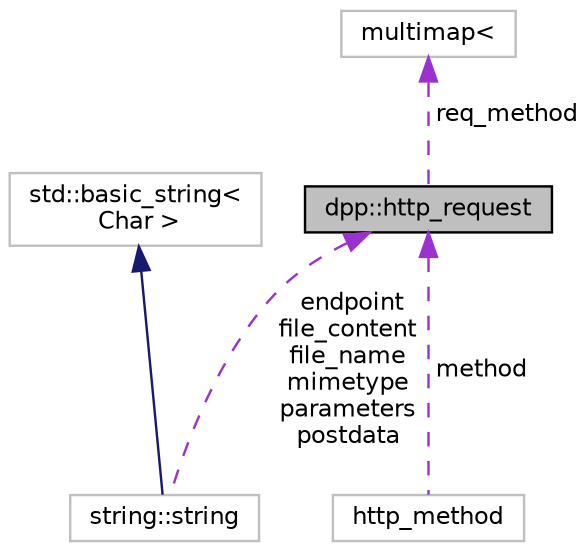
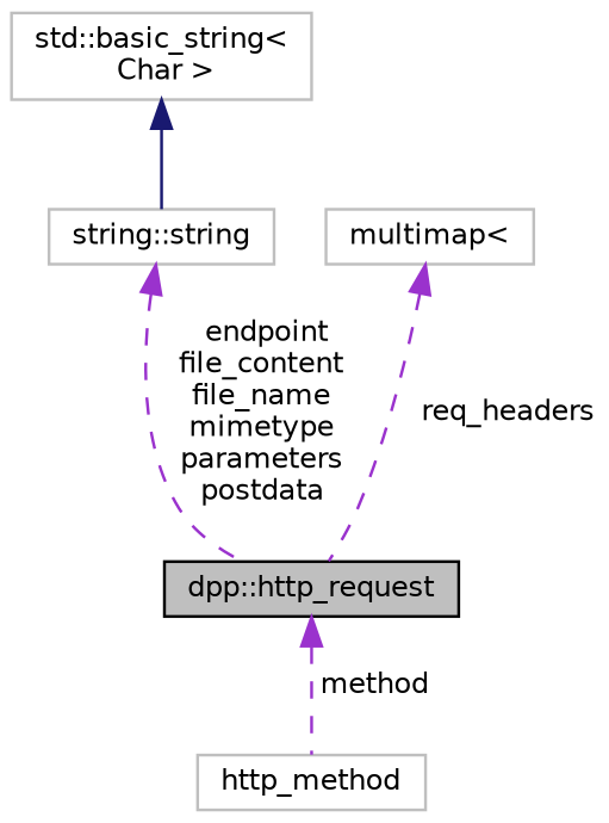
  digraph {
    node [color=grey75 fontname=Helvetica fontsize=10 shape=record]
    edge [color=darkorchid3 dir=back fontname=Helvetica fontsize=10 labelfontname=Helvetica labelfontsize=10 style=dashed]
    n1 [color=black fillcolor=grey75 fontcolor=black height=0.2 label="dpp::http_request" style=filled width=0.4]
    n2 [height=0.2 label=http_method width=0.4]
    n3 [height=0.2 label="string::string" width=0.4]
    n4 [height=0.2 label="std::basic_string\<\l Char \>" width=0.4]
    n5 [height=0.2 label="multimap\<" width=0.4]
    n1 -> n2 [label=" method"]
-   n1 -> n3 [label=" endpoint\nfile_content\nfile_name\nmimetype\nparameters\npostdata"]
+   n3 -> n1 [label=" endpoint\nfile_content\nfile_name\nmimetype\nparameters\npostdata"]
    n4 -> n3 [color=midnightblue style=solid]
-   n5 -> n1 [label=" req_method"]
+   n5 -> n1 [label=" req_headers"]
  }
